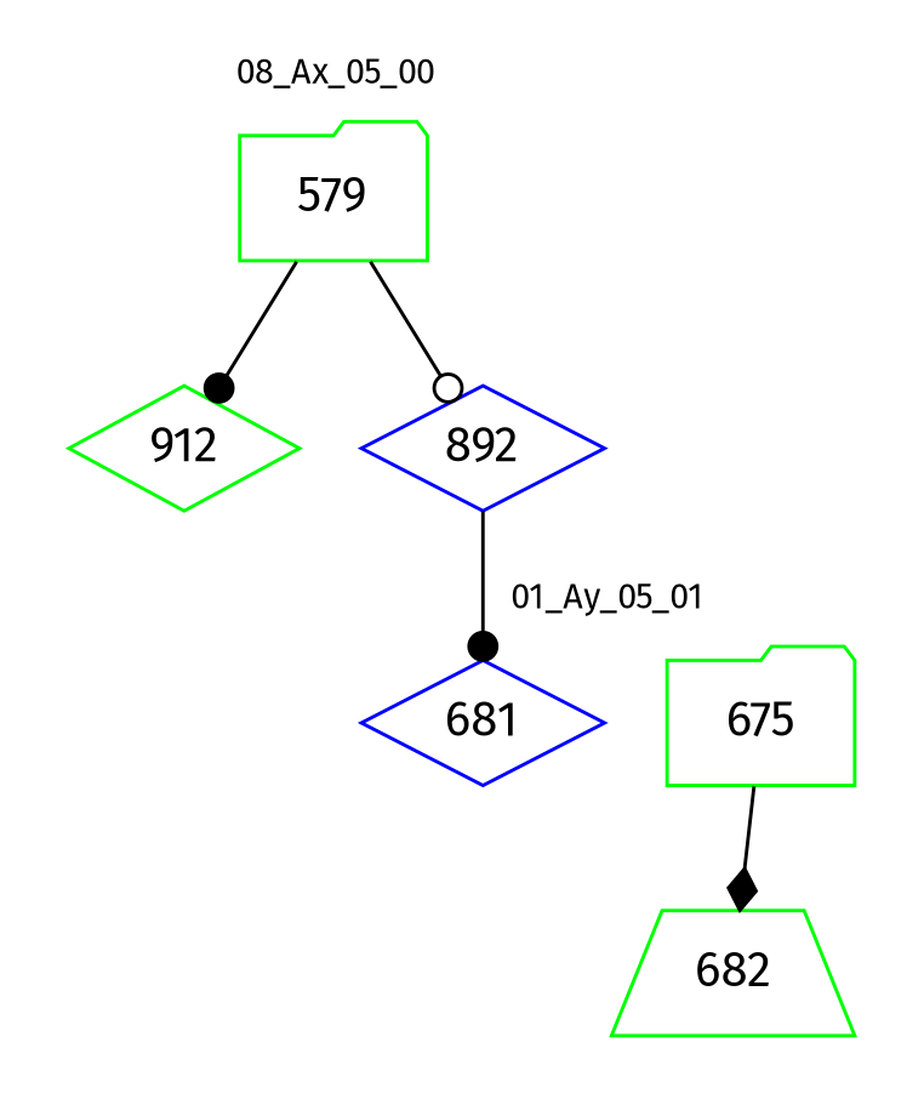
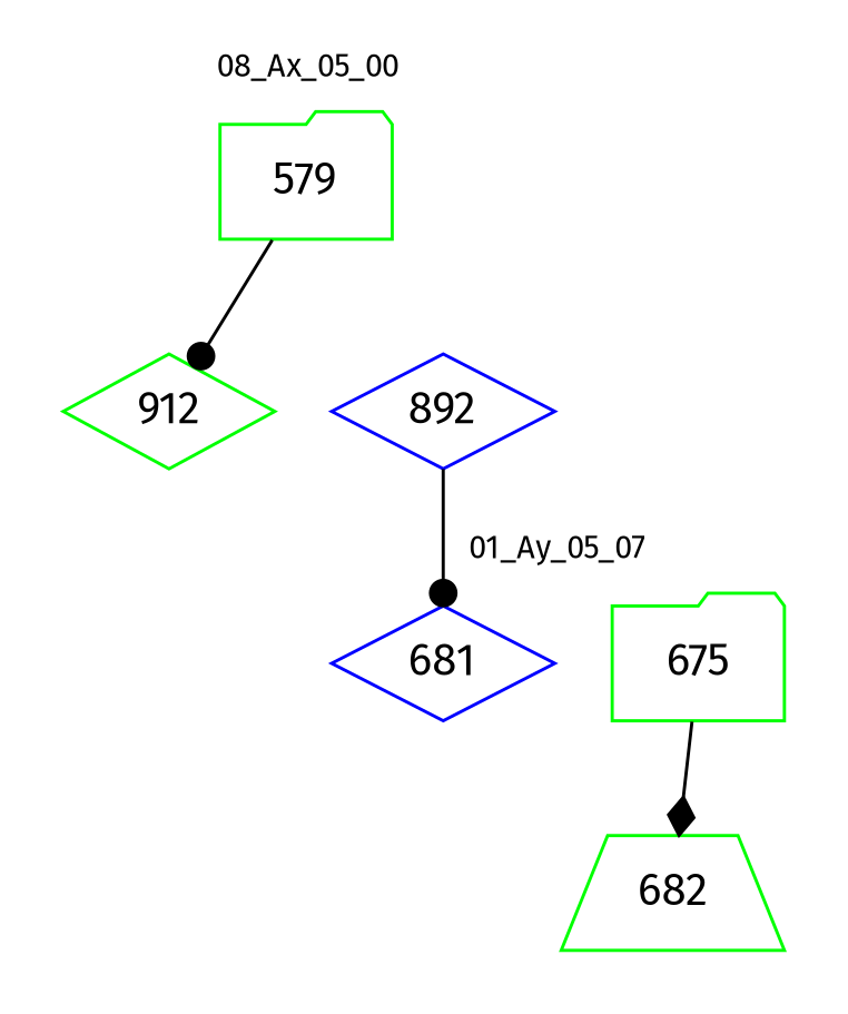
  digraph {
    fontname="Fira Sans"
    node [color=green fontname="Fira Sans" shape=diamond]
    edge [arrowhead=dot color=black fontname="Fira Sans"]
    n1 [label=579 shape=folder]
    n2 [label=912]
    n3 [color=blue label=892]
    n4 [label=675 shape=folder]
    n5 [color=blue label=681]
    n6 [label=682 shape=trapezium]
    subgraph cluster_1 {
      color=white
      fontsize=10
      label="08_Ax_05_00"
      n1
      n2
      n3
    }
    subgraph cluster_2 {
      color=white
      fontsize=10
-     label="01_Ay_05_01"
+     label="01_Ay_05_07"
      n4
      n5
      n6
    }
    n1 -> n2
-   n1 -> n3 [arrowhead=odot]
    n3 -> n5
    n4 -> n6 [arrowhead=diamond]
  }
